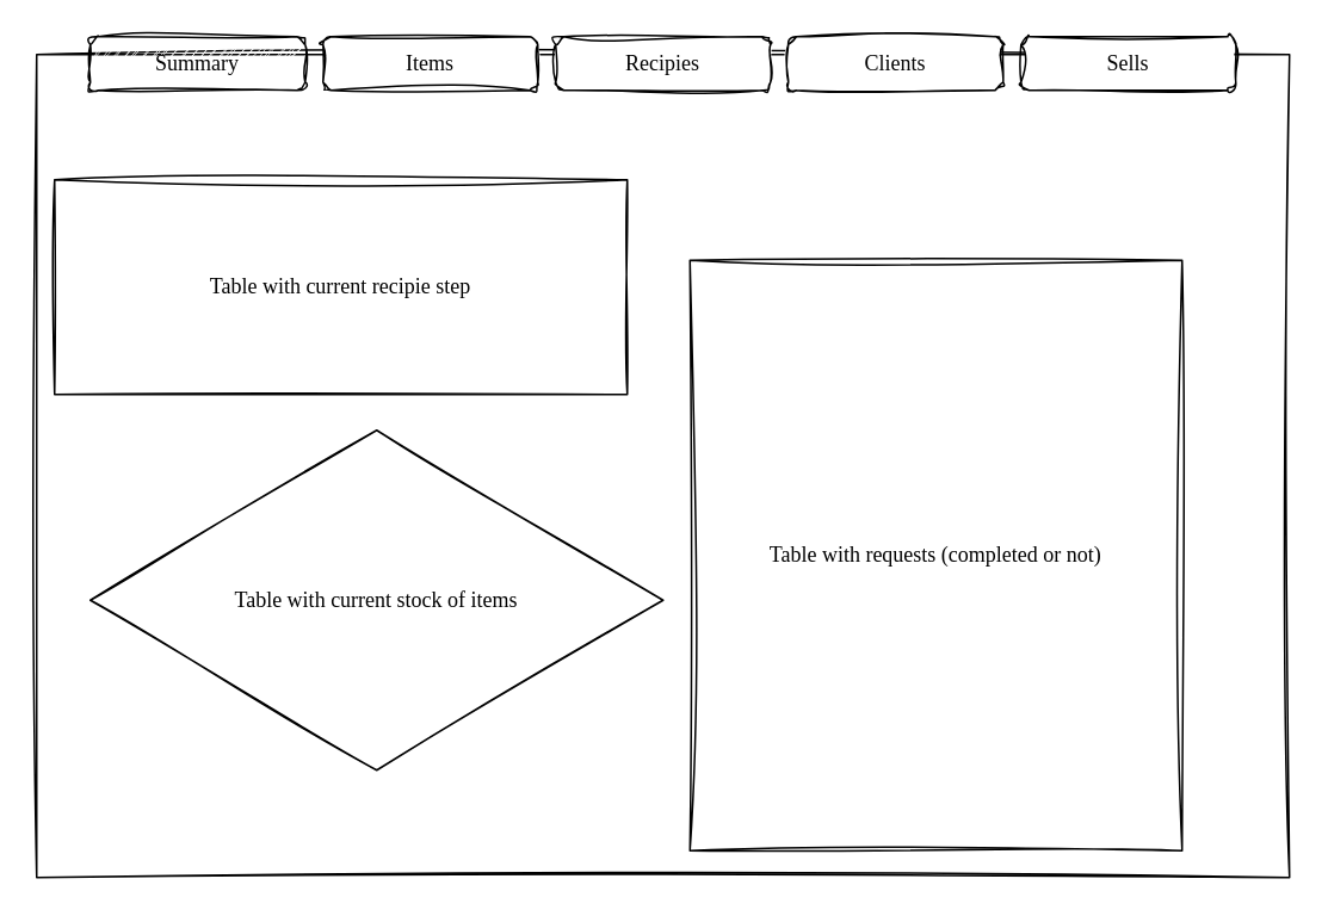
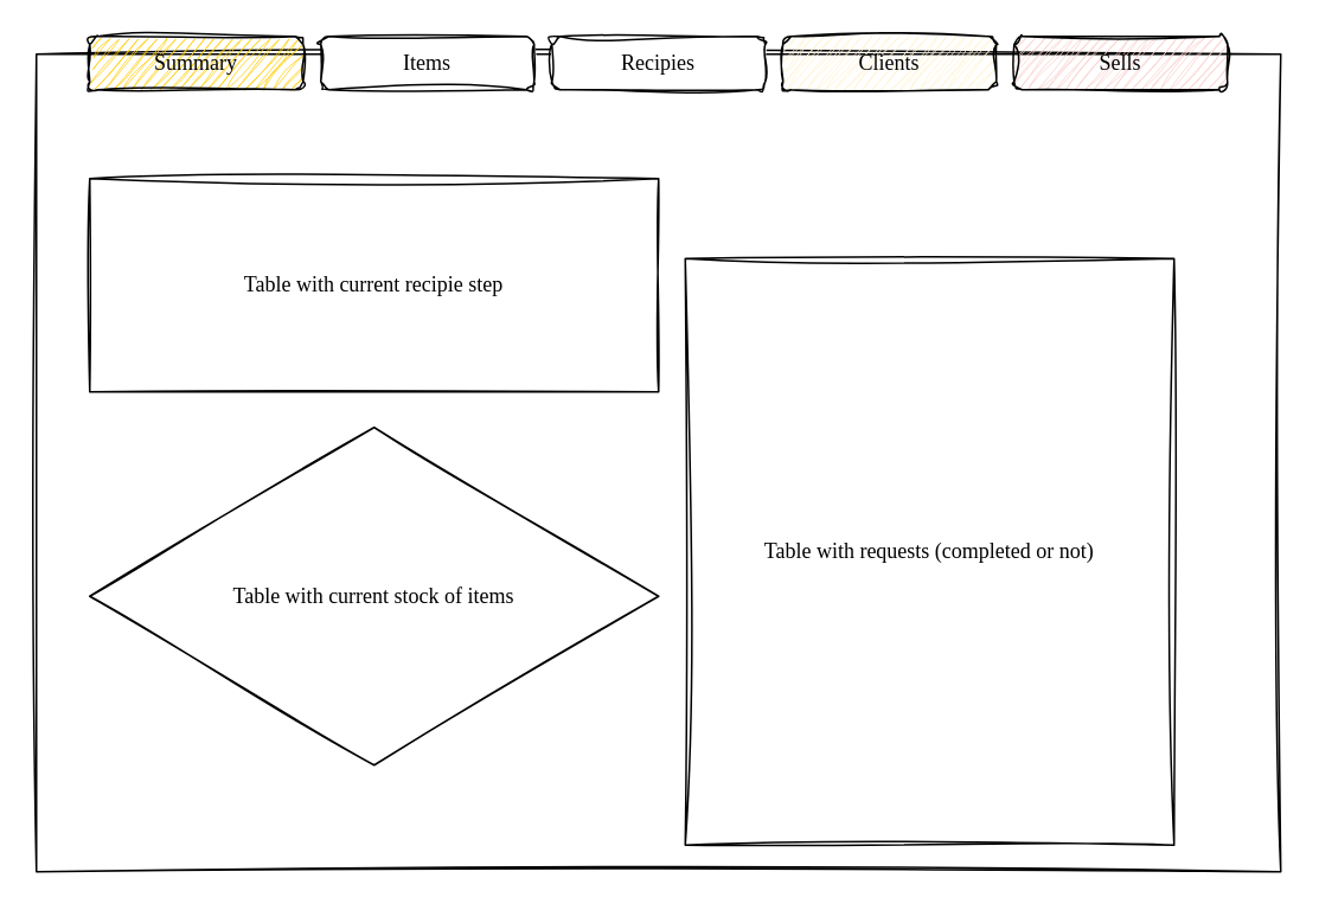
  <mxCell id="0" />
  <mxCell id="1" parent="0" />
  <mxCell id="2" value="" style="rounded=0;whiteSpace=wrap;html=1;sketch=1;hachureGap=4;jiggle=2;curveFitting=1;fontFamily=Architects Daughter;fontSource=https%3A%2F%2Ffonts.googleapis.com%2Fcss%3Ffamily%3DArchitects%2BDaughter;" vertex="1" parent="1"><mxGeometry x="20" y="30" width="700" height="460" as="geometry" /></mxCell>
  <mxCell id="3" value="Table with requests (completed or not)" style="rounded=0;whiteSpace=wrap;html=1;sketch=1;hachureGap=4;jiggle=2;curveFitting=1;fontFamily=Architects Daughter;fontSource=https%3A%2F%2Ffonts.googleapis.com%2Fcss%3Ffamily%3DArchitects%2BDaughter;" vertex="1" parent="1"><mxGeometry x="385" y="145" width="275" height="330" as="geometry" /></mxCell>
- <mxCell id="4" value="Table with current recipie step" style="rounded=0;whiteSpace=wrap;html=1;sketch=1;hachureGap=4;jiggle=2;curveFitting=1;fontFamily=Architects Daughter;fontSource=https%3A%2F%2Ffonts.googleapis.com%2Fcss%3Ffamily%3DArchitects%2BDaughter;" vertex="1" parent="1"><mxGeometry x="30" y="100" width="320" height="120" as="geometry" /></mxCell>
+ <mxCell id="4" value="Table with current recipie step" style="rounded=0;whiteSpace=wrap;html=1;sketch=1;hachureGap=4;jiggle=2;curveFitting=1;fontFamily=Architects Daughter;fontSource=https%3A%2F%2Ffonts.googleapis.com%2Fcss%3Ffamily%3DArchitects%2BDaughter;" vertex="1" parent="1"><mxGeometry x="50" y="100" width="320" height="120" as="geometry" /></mxCell>
  <mxCell id="5" value="Table with current stock of items" style="rhombus;whiteSpace=wrap;html=1;sketch=1;hachureGap=4;jiggle=2;curveFitting=1;fontFamily=Architects Daughter;fontSource=https%3A%2F%2Ffonts.googleapis.com%2Fcss%3Ffamily%3DArchitects%2BDaughter;" vertex="1" parent="1"><mxGeometry x="50" y="240" width="320" height="190" as="geometry" /></mxCell>
  <mxCell id="6" value="Recipies" style="rounded=1;whiteSpace=wrap;html=1;sketch=1;hachureGap=4;jiggle=2;curveFitting=1;fontFamily=Architects Daughter;fontSource=https%3A%2F%2Ffonts.googleapis.com%2Fcss%3Ffamily%3DArchitects%2BDaughter;fillStyle=auto;fillColor=#FFFFFF;" vertex="1" parent="1"><mxGeometry x="310" y="20" width="120" height="30" as="geometry" /></mxCell>
- <mxCell id="7" value="Clients" style="rounded=1;whiteSpace=wrap;html=1;sketch=1;hachureGap=4;jiggle=2;curveFitting=1;fontFamily=Architects Daughter;fontSource=https%3A%2F%2Ffonts.googleapis.com%2Fcss%3Ffamily%3DArchitects%2BDaughter;" vertex="1" parent="1"><mxGeometry x="440" y="20" width="120" height="30" as="geometry" /></mxCell>
- <mxCell id="8" value="Sells" style="rounded=1;whiteSpace=wrap;html=1;sketch=1;hachureGap=4;jiggle=2;curveFitting=1;fontFamily=Architects Daughter;fontSource=https%3A%2F%2Ffonts.googleapis.com%2Fcss%3Ffamily%3DArchitects%2BDaughter;" vertex="1" parent="1"><mxGeometry x="570" y="20" width="120" height="30" as="geometry" /></mxCell>
- <mxCell id="9" value="Summary" style="rounded=1;whiteSpace=wrap;html=1;sketch=1;hachureGap=4;jiggle=2;curveFitting=1;fontFamily=Architects Daughter;fontSource=https%3A%2F%2Ffonts.googleapis.com%2Fcss%3Ffamily%3DArchitects%2BDaughter;fillColor=#ffffff;fillStyle=hachure;" vertex="1" parent="1"><mxGeometry x="50" y="20" width="120" height="30" as="geometry" /></mxCell>
+ <mxCell id="7" value="Clients" style="rounded=1;whiteSpace=wrap;html=1;sketch=1;hachureGap=4;jiggle=2;curveFitting=1;fontFamily=Architects Daughter;fontSource=https%3A%2F%2Ffonts.googleapis.com%2Fcss%3Ffamily%3DArchitects%2BDaughter;fillColor=#fff2cc;" vertex="1" parent="1"><mxGeometry x="440" y="20" width="120" height="30" as="geometry" /></mxCell>
+ <mxCell id="8" value="Sells" style="rounded=1;whiteSpace=wrap;html=1;sketch=1;hachureGap=4;jiggle=2;curveFitting=1;fontFamily=Architects Daughter;fontSource=https%3A%2F%2Ffonts.googleapis.com%2Fcss%3Ffamily%3DArchitects%2BDaughter;fillColor=#f8cecc;" vertex="1" parent="1"><mxGeometry x="570" y="20" width="120" height="30" as="geometry" /></mxCell>
+ <mxCell id="9" value="Summary" style="rounded=1;whiteSpace=wrap;html=1;sketch=1;hachureGap=4;jiggle=2;curveFitting=1;fontFamily=Architects Daughter;fontSource=https%3A%2F%2Ffonts.googleapis.com%2Fcss%3Ffamily%3DArchitects%2BDaughter;fillColor=#FFCC00;fillStyle=hachure;" vertex="1" parent="1"><mxGeometry x="50" y="20" width="120" height="30" as="geometry" /></mxCell>
  <mxCell id="10" value="Items" style="rounded=1;whiteSpace=wrap;html=1;sketch=1;hachureGap=4;jiggle=2;curveFitting=1;fontFamily=Architects Daughter;fontSource=https%3A%2F%2Ffonts.googleapis.com%2Fcss%3Ffamily%3DArchitects%2BDaughter;fillColor=#FFFFFF;fillStyle=solid;" vertex="1" parent="1"><mxGeometry x="180" y="20" width="120" height="30" as="geometry" /></mxCell>
